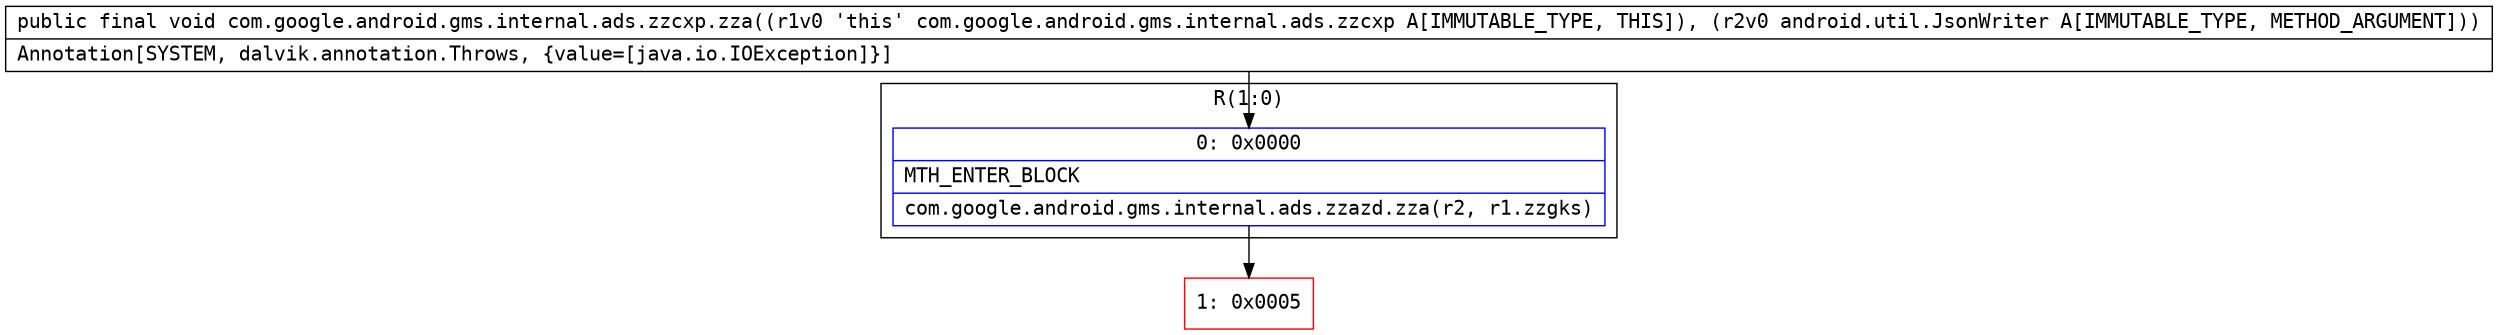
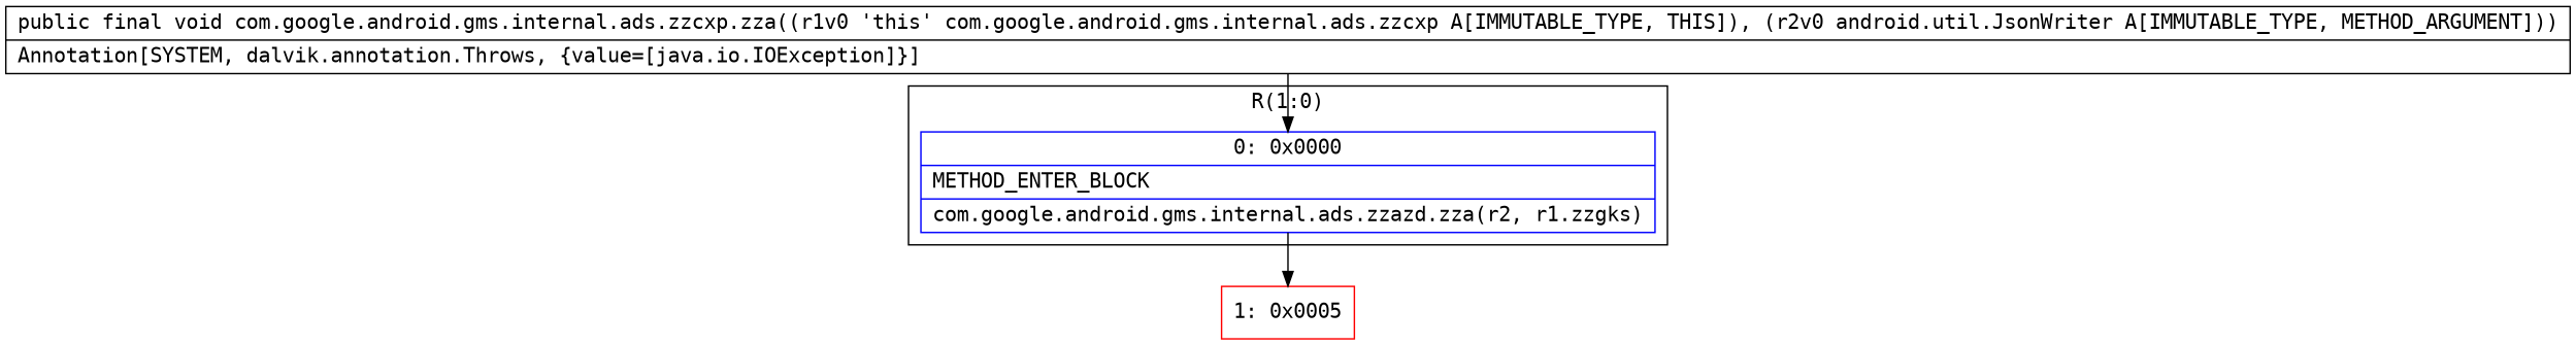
  digraph {
    fontname="DejaVu Sans Mono"
    node [shape=record fontname="DejaVu Sans Mono"]
    edge [fontname="DejaVu Sans Mono"]
-   n1 [color=blue label="{0\:\ 0x0000|MTH_ENTER_BLOCK\l|com.google.android.gms.internal.ads.zzazd.zza(r2, r1.zzgks)\l}"]
+   n1 [color=blue label="{0\:\ 0x0000|METHOD_ENTER_BLOCK\l|com.google.android.gms.internal.ads.zzazd.zza(r2, r1.zzgks)\l}"]
    n2 [color=red label="{1\:\ 0x0005}"]
    n3 [label="{public final void com.google.android.gms.internal.ads.zzcxp.zza((r1v0 'this' com.google.android.gms.internal.ads.zzcxp A[IMMUTABLE_TYPE, THIS]), (r2v0 android.util.JsonWriter A[IMMUTABLE_TYPE, METHOD_ARGUMENT]))  | Annotation[SYSTEM, dalvik.annotation.Throws, \{value=[java.io.IOException]\}]\l}"]
    subgraph cluster_1 {
      label="R(1:0)"
      n1
    }
    n1 -> n2
    n3 -> n1
  }
